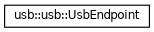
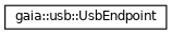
  digraph {
    rankdir=LR
-   n1 [color=black fillcolor=white fontname=Helvetica fontsize=10 height=0.2 label="usb::usb::UsbEndpoint" shape=record style=filled width=0.4]
+   n1 [color=black fillcolor=white fontname=Helvetica fontsize=10 height=0.2 label="gaia::usb::UsbEndpoint" shape=record style=filled width=0.4]
  }
